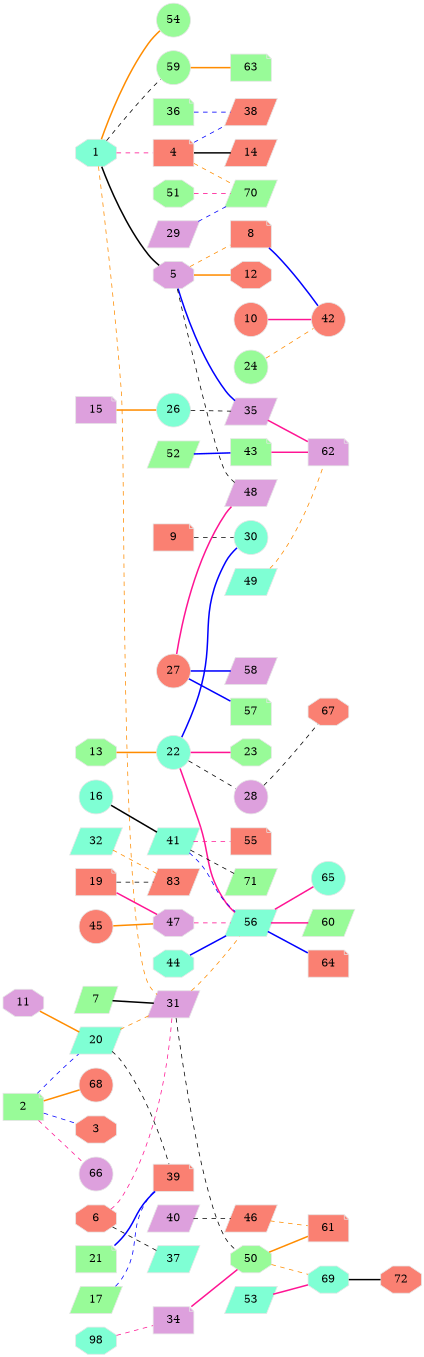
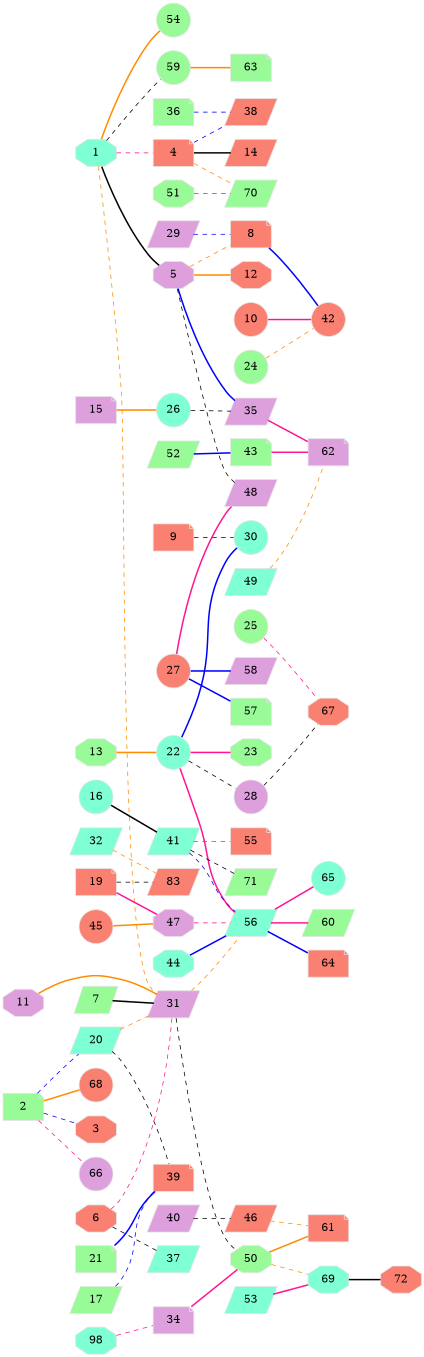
  graph {
    rankdir=LR
    node [color=gray90 fillcolor=salmon shape=parallelogram style=filled]
    edge [color=deeppink style=dashed weight=1.0]
    1 [fillcolor=aquamarine shape=octagon]
    4 [shape=note]
    5 [fillcolor=plum shape=octagon]
    31 [fillcolor=plum]
    54 [fillcolor=palegreen shape=circle]
    59 [fillcolor=palegreen shape=circle]
    14
    38
    70 [fillcolor=palegreen]
    8 [shape=note]
    12 [shape=octagon]
    35 [fillcolor=plum]
    48 [fillcolor=plum]
    56 [fillcolor=aquamarine]
    50 [fillcolor=palegreen shape=octagon]
    63 [fillcolor=palegreen shape=note]
    2 [fillcolor=palegreen shape=note]
    3 [shape=octagon]
    20 [fillcolor=aquamarine]
    66 [fillcolor=plum shape=circle]
    68 [shape=circle]
    39 [shape=note]
    42 [shape=circle]
    62 [fillcolor=plum shape=note]
    6 [shape=octagon]
    37 [fillcolor=aquamarine]
    7 [fillcolor=palegreen]
    9 [shape=note]
    30 [fillcolor=aquamarine shape=circle]
    10 [shape=circle]
    11 [fillcolor=plum shape=octagon]
    13 [fillcolor=palegreen shape=octagon]
    22 [fillcolor=aquamarine shape=circle]
    23 [fillcolor=palegreen shape=octagon]
    28 [fillcolor=plum shape=circle]
    15 [fillcolor=plum shape=note]
    26 [fillcolor=aquamarine shape=circle]
    16 [fillcolor=aquamarine shape=circle]
    41 [fillcolor=aquamarine]
    55 [shape=note]
    71 [fillcolor=palegreen]
    17 [fillcolor=palegreen]
    n43 [fillcolor=aquamarine label=98 shape=octagon]
    34 [fillcolor=plum shape=note]
    19 [shape=note]
    n46 [label=83]
    47 [fillcolor=plum shape=octagon]
    21 [fillcolor=palegreen shape=note]
    67 [shape=octagon]
    60 [fillcolor=palegreen]
    64 [shape=note]
    65 [fillcolor=aquamarine shape=circle]
    24 [fillcolor=palegreen shape=circle]
+   25 [fillcolor=palegreen shape=circle]
    27 [shape=circle]
    57 [fillcolor=palegreen shape=note]
    58 [fillcolor=plum]
    29 [fillcolor=plum]
    61 [shape=note]
    69 [fillcolor=aquamarine shape=octagon]
    32 [fillcolor=aquamarine]
    36 [fillcolor=palegreen shape=note]
    40 [fillcolor=plum]
    46
    43 [fillcolor=palegreen shape=note]
    44 [fillcolor=aquamarine shape=octagon]
    45 [shape=circle]
    49 [fillcolor=aquamarine]
    72 [shape=octagon]
    51 [fillcolor=palegreen shape=octagon]
    52 [fillcolor=palegreen]
    53 [fillcolor=aquamarine]
    1 -- 4
    1 -- 5 [color=black style=bold]
    1 -- 31 [color=darkorange]
    1 -- 54 [color=darkorange style=bold]
    1 -- 59 [color=black]
    4 -- 14 [color=black style=bold]
    4 -- 38 [color=blue]
    4 -- 70 [color=darkorange]
    5 -- 8 [color=darkorange]
    5 -- 12 [color=darkorange style=bold]
    5 -- 35 [color=blue style=bold]
    5 -- 48 [color=black]
    31 -- 56 [color=darkorange]
    31 -- 50 [color=black]
    59 -- 63 [color=darkorange style=bold]
    8 -- 42 [color=blue style=bold]
    35 -- 62 [style=bold]
    56 -- 60 [style=bold]
    56 -- 64 [color=blue style=bold]
    56 -- 65 [style=bold]
    50 -- 61 [color=darkorange style=bold]
    50 -- 69 [color=darkorange]
    2 -- 3 [color=blue]
    2 -- 20 [color=blue]
    2 -- 66
    2 -- 68 [color=darkorange style=bold]
    20 -- 31 [color=darkorange]
    20 -- 39 [color=black]
    6 -- 31
    6 -- 37 [color=black]
    7 -- 31 [color=black style=bold]
    9 -- 30 [color=black]
    10 -- 42 [style=bold]
-   11 -- 20 [color=darkorange style=bold]
+   11 -- 31 [color=darkorange style=bold]
    13 -- 22 [color=darkorange style=bold]
    22 -- 56 [style=bold]
    22 -- 30 [color=blue style=bold]
    22 -- 23 [style=bold]
    22 -- 28 [color=black]
    28 -- 67 [color=black]
    15 -- 26 [color=darkorange style=bold]
    26 -- 35 [color=black]
    16 -- 41 [color=black style=bold]
    41 -- 56 [color=blue]
    41 -- 55
    41 -- 71 [color=black]
    17 -- 39 [color=blue]
    n43 -- 34
    34 -- 50 [style=bold]
    19 -- n46 [color=black]
    19 -- 47 [style=bold]
    47 -- 56
    21 -- 39 [color=blue style=bold]
    24 -- 42 [color=darkorange]
+   25 -- 67
    27 -- 48 [style=bold]
    27 -- 57 [color=blue style=bold]
    27 -- 58 [color=blue style=bold]
-   29 -- 70 [color=blue]
+   29 -- 8 [color=blue]
    69 -- 72 [color=black style=bold]
    32 -- n46 [color=darkorange]
    36 -- 38 [color=blue]
    40 -- 46 [color=black]
    46 -- 61 [color=darkorange]
    43 -- 62 [style=bold]
    44 -- 56 [color=blue style=bold]
    45 -- 47 [color=darkorange style=bold]
    49 -- 62 [color=darkorange]
    51 -- 70
    52 -- 43 [color=blue style=bold]
    53 -- 69 [style=bold]
  }
